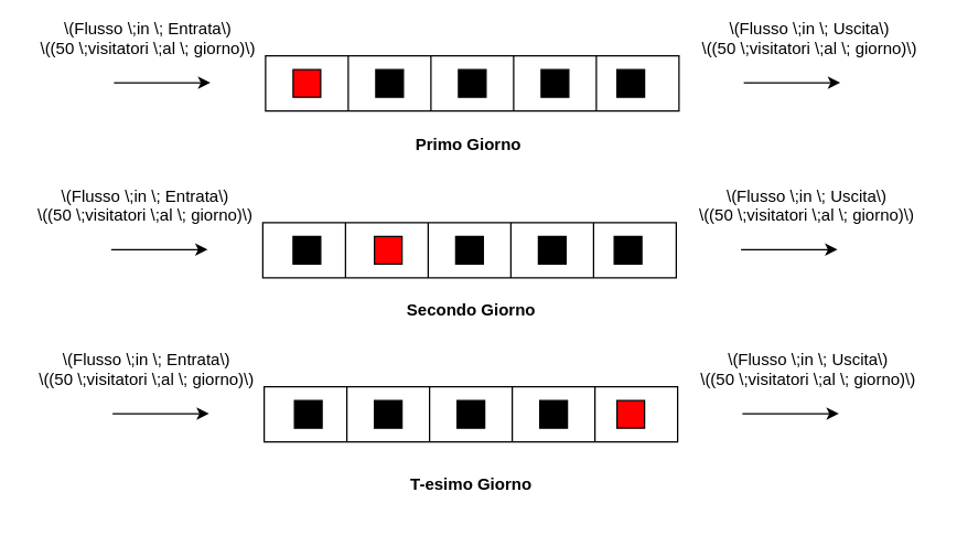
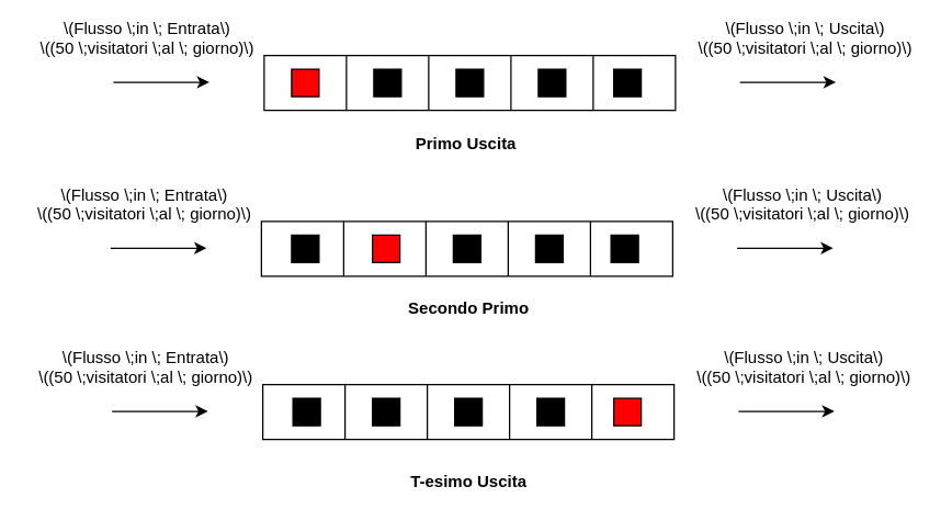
  <mxCell id="0" />
  <mxCell id="1" parent="0" />
  <mxCell id="2" value="" style="shape=table;startSize=0;container=1;collapsible=0;childLayout=tableLayout;" vertex="1" parent="1"><mxGeometry x="192" y="40" width="300" height="40" as="geometry" /></mxCell>
  <mxCell id="3" value="" style="shape=tableRow;horizontal=0;startSize=0;swimlaneHead=0;swimlaneBody=0;strokeColor=inherit;top=0;left=0;bottom=0;right=0;collapsible=0;dropTarget=0;fillColor=none;points=[[0,0.5],[1,0.5]];portConstraint=eastwest;" vertex="1" parent="2"><mxGeometry width="300" height="40" as="geometry" /></mxCell>
  <mxCell id="4" value="" style="shape=partialRectangle;html=1;whiteSpace=wrap;connectable=0;strokeColor=inherit;overflow=hidden;fillColor=none;top=0;left=0;bottom=0;right=0;pointerEvents=1;" vertex="1" parent="3"><mxGeometry width="60" height="40" as="geometry"><mxRectangle width="60" height="40" as="alternateBounds" /></mxGeometry></mxCell>
  <mxCell id="5" value="" style="shape=partialRectangle;html=1;whiteSpace=wrap;connectable=0;strokeColor=inherit;overflow=hidden;fillColor=none;top=0;left=0;bottom=0;right=0;pointerEvents=1;" vertex="1" parent="3"><mxGeometry x="60" width="60" height="40" as="geometry"><mxRectangle width="60" height="40" as="alternateBounds" /></mxGeometry></mxCell>
  <mxCell id="6" value="" style="shape=partialRectangle;html=1;whiteSpace=wrap;connectable=0;strokeColor=inherit;overflow=hidden;fillColor=none;top=0;left=0;bottom=0;right=0;pointerEvents=1;" vertex="1" parent="3"><mxGeometry x="120" width="60" height="40" as="geometry"><mxRectangle width="60" height="40" as="alternateBounds" /></mxGeometry></mxCell>
  <mxCell id="7" value="" style="shape=partialRectangle;html=1;whiteSpace=wrap;connectable=0;strokeColor=inherit;overflow=hidden;fillColor=none;top=0;left=0;bottom=0;right=0;pointerEvents=1;" vertex="1" parent="3"><mxGeometry x="180" width="60" height="40" as="geometry"><mxRectangle width="60" height="40" as="alternateBounds" /></mxGeometry></mxCell>
  <mxCell id="8" value="" style="shape=partialRectangle;html=1;whiteSpace=wrap;connectable=0;strokeColor=inherit;overflow=hidden;fillColor=none;top=0;left=0;bottom=0;right=0;pointerEvents=1;" vertex="1" parent="3"><mxGeometry x="240" width="60" height="40" as="geometry"><mxRectangle width="60" height="40" as="alternateBounds" /></mxGeometry></mxCell>
  <mxCell id="9" value="" style="endArrow=classic;html=1;rounded=0;" edge="1" parent="1"><mxGeometry width="50" height="50" relative="1" as="geometry"><mxPoint x="82" y="59.5" as="sourcePoint" /><mxPoint x="152" y="59.5" as="targetPoint" /></mxGeometry></mxCell>
  <mxCell id="10" value="" style="endArrow=classic;html=1;rounded=0;" edge="1" parent="1"><mxGeometry width="50" height="50" relative="1" as="geometry"><mxPoint x="539" y="59.5" as="sourcePoint" /><mxPoint x="609" y="59.5" as="targetPoint" /></mxGeometry></mxCell>
  <mxCell id="11" value="\(Flusso \;in \; Entrata\)&lt;div&gt;\((50 \;visitatori \;al \; giorno)\)&lt;/div&gt;&lt;div&gt;&lt;br&gt;&lt;/div&gt;" style="text;html=1;align=center;verticalAlign=middle;whiteSpace=wrap;rounded=0;" vertex="1" parent="1"><mxGeometry x="22" y="20" width="170" height="30" as="geometry" /></mxCell>
  <mxCell id="12" value="\(Flusso \;in \; Uscita\)&lt;div&gt;\((50 \;visitatori \;al \; giorno)\)&lt;/div&gt;&lt;div&gt;&lt;br&gt;&lt;/div&gt;" style="text;html=1;align=center;verticalAlign=middle;whiteSpace=wrap;rounded=0;" vertex="1" parent="1"><mxGeometry x="502" y="20" width="170" height="30" as="geometry" /></mxCell>
  <mxCell id="13" value="" style="whiteSpace=wrap;html=1;aspect=fixed;fillColor=#FF0000;" vertex="1" parent="1"><mxGeometry x="212" y="50" width="20" height="20" as="geometry" /></mxCell>
  <mxCell id="14" value="" style="whiteSpace=wrap;html=1;aspect=fixed;fillColor=#000000;" vertex="1" parent="1"><mxGeometry x="332" y="50" width="20" height="20" as="geometry" /></mxCell>
  <mxCell id="15" value="" style="whiteSpace=wrap;html=1;aspect=fixed;fillColor=#000000;" vertex="1" parent="1"><mxGeometry x="447" y="50" width="20" height="20" as="geometry" /></mxCell>
  <mxCell id="16" value="" style="whiteSpace=wrap;html=1;aspect=fixed;fillColor=#000000;" vertex="1" parent="1"><mxGeometry x="392" y="50" width="20" height="20" as="geometry" /></mxCell>
  <mxCell id="17" value="" style="whiteSpace=wrap;html=1;aspect=fixed;fillColor=#000000;" vertex="1" parent="1"><mxGeometry x="272" y="50" width="20" height="20" as="geometry" /></mxCell>
  <mxCell id="18" value="" style="shape=table;startSize=0;container=1;collapsible=0;childLayout=tableLayout;" vertex="1" parent="1"><mxGeometry x="190" y="161" width="300" height="40" as="geometry" /></mxCell>
  <mxCell id="19" value="" style="shape=tableRow;horizontal=0;startSize=0;swimlaneHead=0;swimlaneBody=0;strokeColor=inherit;top=0;left=0;bottom=0;right=0;collapsible=0;dropTarget=0;fillColor=none;points=[[0,0.5],[1,0.5]];portConstraint=eastwest;" vertex="1" parent="18"><mxGeometry width="300" height="40" as="geometry" /></mxCell>
  <mxCell id="20" value="" style="shape=partialRectangle;html=1;whiteSpace=wrap;connectable=0;strokeColor=inherit;overflow=hidden;fillColor=none;top=0;left=0;bottom=0;right=0;pointerEvents=1;" vertex="1" parent="19"><mxGeometry width="60" height="40" as="geometry"><mxRectangle width="60" height="40" as="alternateBounds" /></mxGeometry></mxCell>
  <mxCell id="21" value="" style="shape=partialRectangle;html=1;whiteSpace=wrap;connectable=0;strokeColor=inherit;overflow=hidden;fillColor=none;top=0;left=0;bottom=0;right=0;pointerEvents=1;" vertex="1" parent="19"><mxGeometry x="60" width="60" height="40" as="geometry"><mxRectangle width="60" height="40" as="alternateBounds" /></mxGeometry></mxCell>
  <mxCell id="22" value="" style="shape=partialRectangle;html=1;whiteSpace=wrap;connectable=0;strokeColor=inherit;overflow=hidden;fillColor=none;top=0;left=0;bottom=0;right=0;pointerEvents=1;" vertex="1" parent="19"><mxGeometry x="120" width="60" height="40" as="geometry"><mxRectangle width="60" height="40" as="alternateBounds" /></mxGeometry></mxCell>
  <mxCell id="23" value="" style="shape=partialRectangle;html=1;whiteSpace=wrap;connectable=0;strokeColor=inherit;overflow=hidden;fillColor=none;top=0;left=0;bottom=0;right=0;pointerEvents=1;" vertex="1" parent="19"><mxGeometry x="180" width="60" height="40" as="geometry"><mxRectangle width="60" height="40" as="alternateBounds" /></mxGeometry></mxCell>
  <mxCell id="24" value="" style="shape=partialRectangle;html=1;whiteSpace=wrap;connectable=0;strokeColor=inherit;overflow=hidden;fillColor=none;top=0;left=0;bottom=0;right=0;pointerEvents=1;" vertex="1" parent="19"><mxGeometry x="240" width="60" height="40" as="geometry"><mxRectangle width="60" height="40" as="alternateBounds" /></mxGeometry></mxCell>
  <mxCell id="25" value="" style="endArrow=classic;html=1;rounded=0;" edge="1" parent="1"><mxGeometry width="50" height="50" relative="1" as="geometry"><mxPoint x="80" y="180.5" as="sourcePoint" /><mxPoint x="150" y="180.5" as="targetPoint" /></mxGeometry></mxCell>
  <mxCell id="26" value="" style="endArrow=classic;html=1;rounded=0;" edge="1" parent="1"><mxGeometry width="50" height="50" relative="1" as="geometry"><mxPoint x="537" y="180.5" as="sourcePoint" /><mxPoint x="607" y="180.5" as="targetPoint" /></mxGeometry></mxCell>
  <mxCell id="27" value="\(Flusso \;in \; Entrata\)&lt;div&gt;\((50 \;visitatori \;al \; giorno)\)&lt;/div&gt;&lt;div&gt;&lt;br&gt;&lt;/div&gt;" style="text;html=1;align=center;verticalAlign=middle;whiteSpace=wrap;rounded=0;" vertex="1" parent="1"><mxGeometry x="20" y="141" width="170" height="30" as="geometry" /></mxCell>
  <mxCell id="28" value="\(Flusso \;in \; Uscita\)&lt;div&gt;\((50 \;visitatori \;al \; giorno)\)&lt;/div&gt;&lt;div&gt;&lt;br&gt;&lt;/div&gt;" style="text;html=1;align=center;verticalAlign=middle;whiteSpace=wrap;rounded=0;" vertex="1" parent="1"><mxGeometry x="500" y="141" width="170" height="30" as="geometry" /></mxCell>
  <mxCell id="29" value="" style="whiteSpace=wrap;html=1;aspect=fixed;fillColor=#FF0000;" vertex="1" parent="1"><mxGeometry x="271" y="171" width="20" height="20" as="geometry" /></mxCell>
  <mxCell id="30" value="" style="whiteSpace=wrap;html=1;aspect=fixed;fillColor=#000000;" vertex="1" parent="1"><mxGeometry x="330" y="171" width="20" height="20" as="geometry" /></mxCell>
  <mxCell id="31" value="" style="whiteSpace=wrap;html=1;aspect=fixed;fillColor=#000000;" vertex="1" parent="1"><mxGeometry x="445" y="171" width="20" height="20" as="geometry" /></mxCell>
  <mxCell id="32" value="" style="whiteSpace=wrap;html=1;aspect=fixed;fillColor=#000000;" vertex="1" parent="1"><mxGeometry x="390" y="171" width="20" height="20" as="geometry" /></mxCell>
  <mxCell id="33" value="" style="whiteSpace=wrap;html=1;aspect=fixed;fillColor=#000000;" vertex="1" parent="1"><mxGeometry x="212" y="171" width="20" height="20" as="geometry" /></mxCell>
  <mxCell id="34" value="" style="shape=table;startSize=0;container=1;collapsible=0;childLayout=tableLayout;" vertex="1" parent="1"><mxGeometry x="191" y="280" width="300" height="40" as="geometry" /></mxCell>
  <mxCell id="35" value="" style="shape=tableRow;horizontal=0;startSize=0;swimlaneHead=0;swimlaneBody=0;strokeColor=inherit;top=0;left=0;bottom=0;right=0;collapsible=0;dropTarget=0;fillColor=none;points=[[0,0.5],[1,0.5]];portConstraint=eastwest;" vertex="1" parent="34"><mxGeometry width="300" height="40" as="geometry" /></mxCell>
  <mxCell id="36" value="" style="shape=partialRectangle;html=1;whiteSpace=wrap;connectable=0;strokeColor=inherit;overflow=hidden;fillColor=none;top=0;left=0;bottom=0;right=0;pointerEvents=1;" vertex="1" parent="35"><mxGeometry width="60" height="40" as="geometry"><mxRectangle width="60" height="40" as="alternateBounds" /></mxGeometry></mxCell>
  <mxCell id="37" value="" style="shape=partialRectangle;html=1;whiteSpace=wrap;connectable=0;strokeColor=inherit;overflow=hidden;fillColor=none;top=0;left=0;bottom=0;right=0;pointerEvents=1;" vertex="1" parent="35"><mxGeometry x="60" width="60" height="40" as="geometry"><mxRectangle width="60" height="40" as="alternateBounds" /></mxGeometry></mxCell>
  <mxCell id="38" value="" style="shape=partialRectangle;html=1;whiteSpace=wrap;connectable=0;strokeColor=inherit;overflow=hidden;fillColor=none;top=0;left=0;bottom=0;right=0;pointerEvents=1;" vertex="1" parent="35"><mxGeometry x="120" width="60" height="40" as="geometry"><mxRectangle width="60" height="40" as="alternateBounds" /></mxGeometry></mxCell>
  <mxCell id="39" value="" style="shape=partialRectangle;html=1;whiteSpace=wrap;connectable=0;strokeColor=inherit;overflow=hidden;fillColor=none;top=0;left=0;bottom=0;right=0;pointerEvents=1;" vertex="1" parent="35"><mxGeometry x="180" width="60" height="40" as="geometry"><mxRectangle width="60" height="40" as="alternateBounds" /></mxGeometry></mxCell>
  <mxCell id="40" value="" style="shape=partialRectangle;html=1;whiteSpace=wrap;connectable=0;strokeColor=inherit;overflow=hidden;fillColor=none;top=0;left=0;bottom=0;right=0;pointerEvents=1;" vertex="1" parent="35"><mxGeometry x="240" width="60" height="40" as="geometry"><mxRectangle width="60" height="40" as="alternateBounds" /></mxGeometry></mxCell>
  <mxCell id="41" value="" style="endArrow=classic;html=1;rounded=0;" edge="1" parent="1"><mxGeometry width="50" height="50" relative="1" as="geometry"><mxPoint x="81" y="299.5" as="sourcePoint" /><mxPoint x="151" y="299.5" as="targetPoint" /></mxGeometry></mxCell>
  <mxCell id="42" value="" style="endArrow=classic;html=1;rounded=0;" edge="1" parent="1"><mxGeometry width="50" height="50" relative="1" as="geometry"><mxPoint x="538" y="299.5" as="sourcePoint" /><mxPoint x="608" y="299.5" as="targetPoint" /></mxGeometry></mxCell>
  <mxCell id="43" value="\(Flusso \;in \; Entrata\)&lt;div&gt;\((50 \;visitatori \;al \; giorno)\)&lt;/div&gt;&lt;div&gt;&lt;br&gt;&lt;/div&gt;" style="text;html=1;align=center;verticalAlign=middle;whiteSpace=wrap;rounded=0;" vertex="1" parent="1"><mxGeometry x="21" y="260" width="170" height="30" as="geometry" /></mxCell>
  <mxCell id="44" value="\(Flusso \;in \; Uscita\)&lt;div&gt;\((50 \;visitatori \;al \; giorno)\)&lt;/div&gt;&lt;div&gt;&lt;br&gt;&lt;/div&gt;" style="text;html=1;align=center;verticalAlign=middle;whiteSpace=wrap;rounded=0;" vertex="1" parent="1"><mxGeometry x="501" y="260" width="170" height="30" as="geometry" /></mxCell>
  <mxCell id="45" value="" style="whiteSpace=wrap;html=1;aspect=fixed;fillColor=#FF0000;" vertex="1" parent="1"><mxGeometry x="447" y="290" width="20" height="20" as="geometry" /></mxCell>
  <mxCell id="46" value="" style="whiteSpace=wrap;html=1;aspect=fixed;fillColor=#000000;" vertex="1" parent="1"><mxGeometry x="331" y="290" width="20" height="20" as="geometry" /></mxCell>
  <mxCell id="47" value="" style="whiteSpace=wrap;html=1;aspect=fixed;fillColor=#000000;" vertex="1" parent="1"><mxGeometry x="271" y="290" width="20" height="20" as="geometry" /></mxCell>
  <mxCell id="48" value="" style="whiteSpace=wrap;html=1;aspect=fixed;fillColor=#000000;" vertex="1" parent="1"><mxGeometry x="391" y="290" width="20" height="20" as="geometry" /></mxCell>
  <mxCell id="49" value="" style="whiteSpace=wrap;html=1;aspect=fixed;fillColor=#000000;" vertex="1" parent="1"><mxGeometry x="213" y="290" width="20" height="20" as="geometry" /></mxCell>
- <mxCell id="50" value="Primo Giorno" style="text;html=1;align=center;verticalAlign=middle;whiteSpace=wrap;rounded=0;fontStyle=1" vertex="1" parent="1"><mxGeometry x="292" y="90" width="95" height="30" as="geometry" /></mxCell>
- <mxCell id="51" value="Secondo Giorno" style="text;html=1;align=center;verticalAlign=middle;whiteSpace=wrap;rounded=0;fontStyle=1" vertex="1" parent="1"><mxGeometry x="291" y="210" width="101" height="30" as="geometry" /></mxCell>
- <mxCell id="52" value="T-esimo Giorno" style="text;html=1;align=center;verticalAlign=middle;whiteSpace=wrap;rounded=0;fontStyle=1" vertex="1" parent="1"><mxGeometry x="294" y="336" width="95" height="30" as="geometry" /></mxCell>
+ <mxCell id="50" value="Primo Uscita" style="text;html=1;align=center;verticalAlign=middle;whiteSpace=wrap;rounded=0;fontStyle=1" vertex="1" parent="1"><mxGeometry x="292" y="90" width="95" height="30" as="geometry" /></mxCell>
+ <mxCell id="51" value="Secondo Primo" style="text;html=1;align=center;verticalAlign=middle;whiteSpace=wrap;rounded=0;fontStyle=1" vertex="1" parent="1"><mxGeometry x="291" y="210" width="101" height="30" as="geometry" /></mxCell>
+ <mxCell id="52" value="T-esimo Uscita" style="text;html=1;align=center;verticalAlign=middle;whiteSpace=wrap;rounded=0;fontStyle=1" vertex="1" parent="1"><mxGeometry x="294" y="336" width="95" height="30" as="geometry" /></mxCell>
